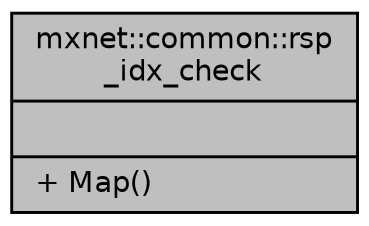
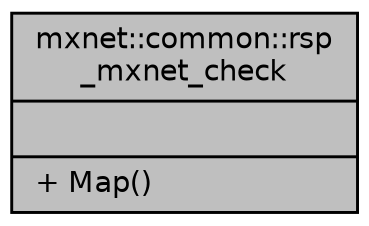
  digraph {
-   n1 [color=black fillcolor=grey75 fontcolor=black fontname=Helvetica fontsize=10 height=0.2 label="{mxnet::common::rsp\l_idx_check\n||+ Map()\l}" shape=record style=filled width=0.4]
+   n1 [color=black fillcolor=grey75 fontcolor=black fontname=Helvetica fontsize=10 height=0.2 label="{mxnet::common::rsp\l_mxnet_check\n||+ Map()\l}" shape=record style=filled width=0.4]
  }
